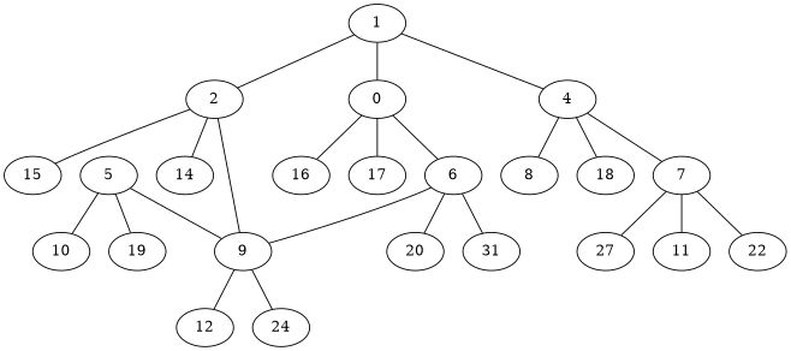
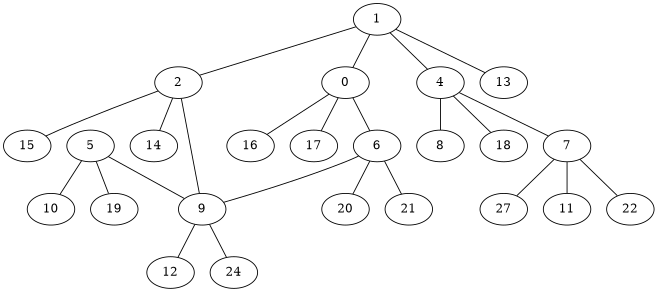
  graph {
    node [chem=H]
    edge [valence=1]
    1 [chem=C]
    2 [chem=C]
    n3 [chem=C label=0]
    4 [chem=C]
+   13
    14
    15
    9 [chem=C]
    6 [chem=C]
    16
    17
    7 [chem=C]
    8 [chem=Br]
    18
    5 [chem=C]
    10 [chem=Br]
    19
    20
-   21 [label=31]
+   21
    11 [chem=Br]
    22
    n22 [label=27]
    12 [chem=Br]
    24
    1 -- 2
    1 -- n3
    1 -- 4
+   1 -- 13
    2 -- 14
    2 -- 15
    2 -- 9
    n3 -- 6
    n3 -- 16
    n3 -- 17
    4 -- 7
    4 -- 8
    4 -- 18
    9 -- 12
    9 -- 24
    6 -- 9
    6 -- 20
    6 -- 21
    7 -- 11
    7 -- 22
    7 -- n22
    5 -- 9
    5 -- 10
    5 -- 19
  }
